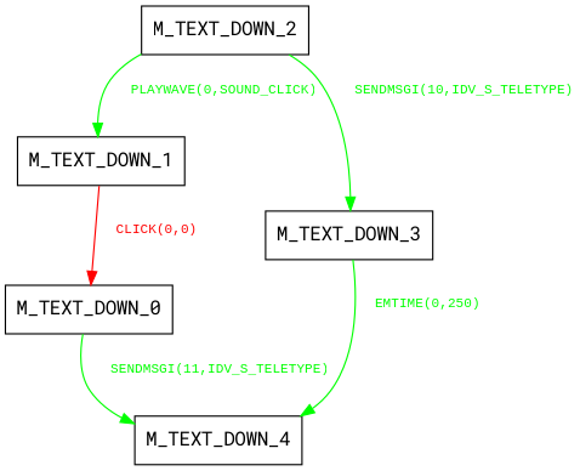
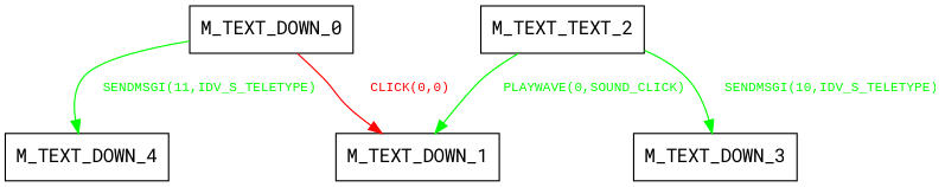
  digraph {
    fontname="Roboto Mono"
    node [fontname="Roboto Mono" shape=record]
    edge [color=green fontcolor=green fontname="Roboto Mono"]
    M_TEXT_DOWN_0
    M_TEXT_DOWN_1
    M_TEXT_DOWN_4
-   M_TEXT_DOWN_2
+   M_TEXT_DOWN_2 [label=M_TEXT_TEXT_2]
    M_TEXT_DOWN_3
-   M_TEXT_DOWN_1 -> M_TEXT_DOWN_0 [color=red fontcolor=red label=< <font face="Courier New" point-size="10"> CLICK(0,0)<br/> </font>>]
+   M_TEXT_DOWN_0 -> M_TEXT_DOWN_1 [color=red fontcolor=red label=< <font face="Courier New" point-size="10"> CLICK(0,0)<br/> </font>>]
    M_TEXT_DOWN_0 -> M_TEXT_DOWN_4 [label=< <font face="Courier New" point-size="10"> SENDMSGI(11,IDV_S_TELETYPE)<br/> </font>>]
    M_TEXT_DOWN_2 -> M_TEXT_DOWN_1 [label=< <font face="Courier New" point-size="10"> PLAYWAVE(0,SOUND_CLICK)<br/> </font>>]
    M_TEXT_DOWN_2 -> M_TEXT_DOWN_3 [label=< <font face="Courier New" point-size="10"> SENDMSGI(10,IDV_S_TELETYPE)<br/> </font>>]
-   M_TEXT_DOWN_3 -> M_TEXT_DOWN_4 [label=< <font face="Courier New" point-size="10"> EMTIME(0,250)<br/> </font>>]
  }
